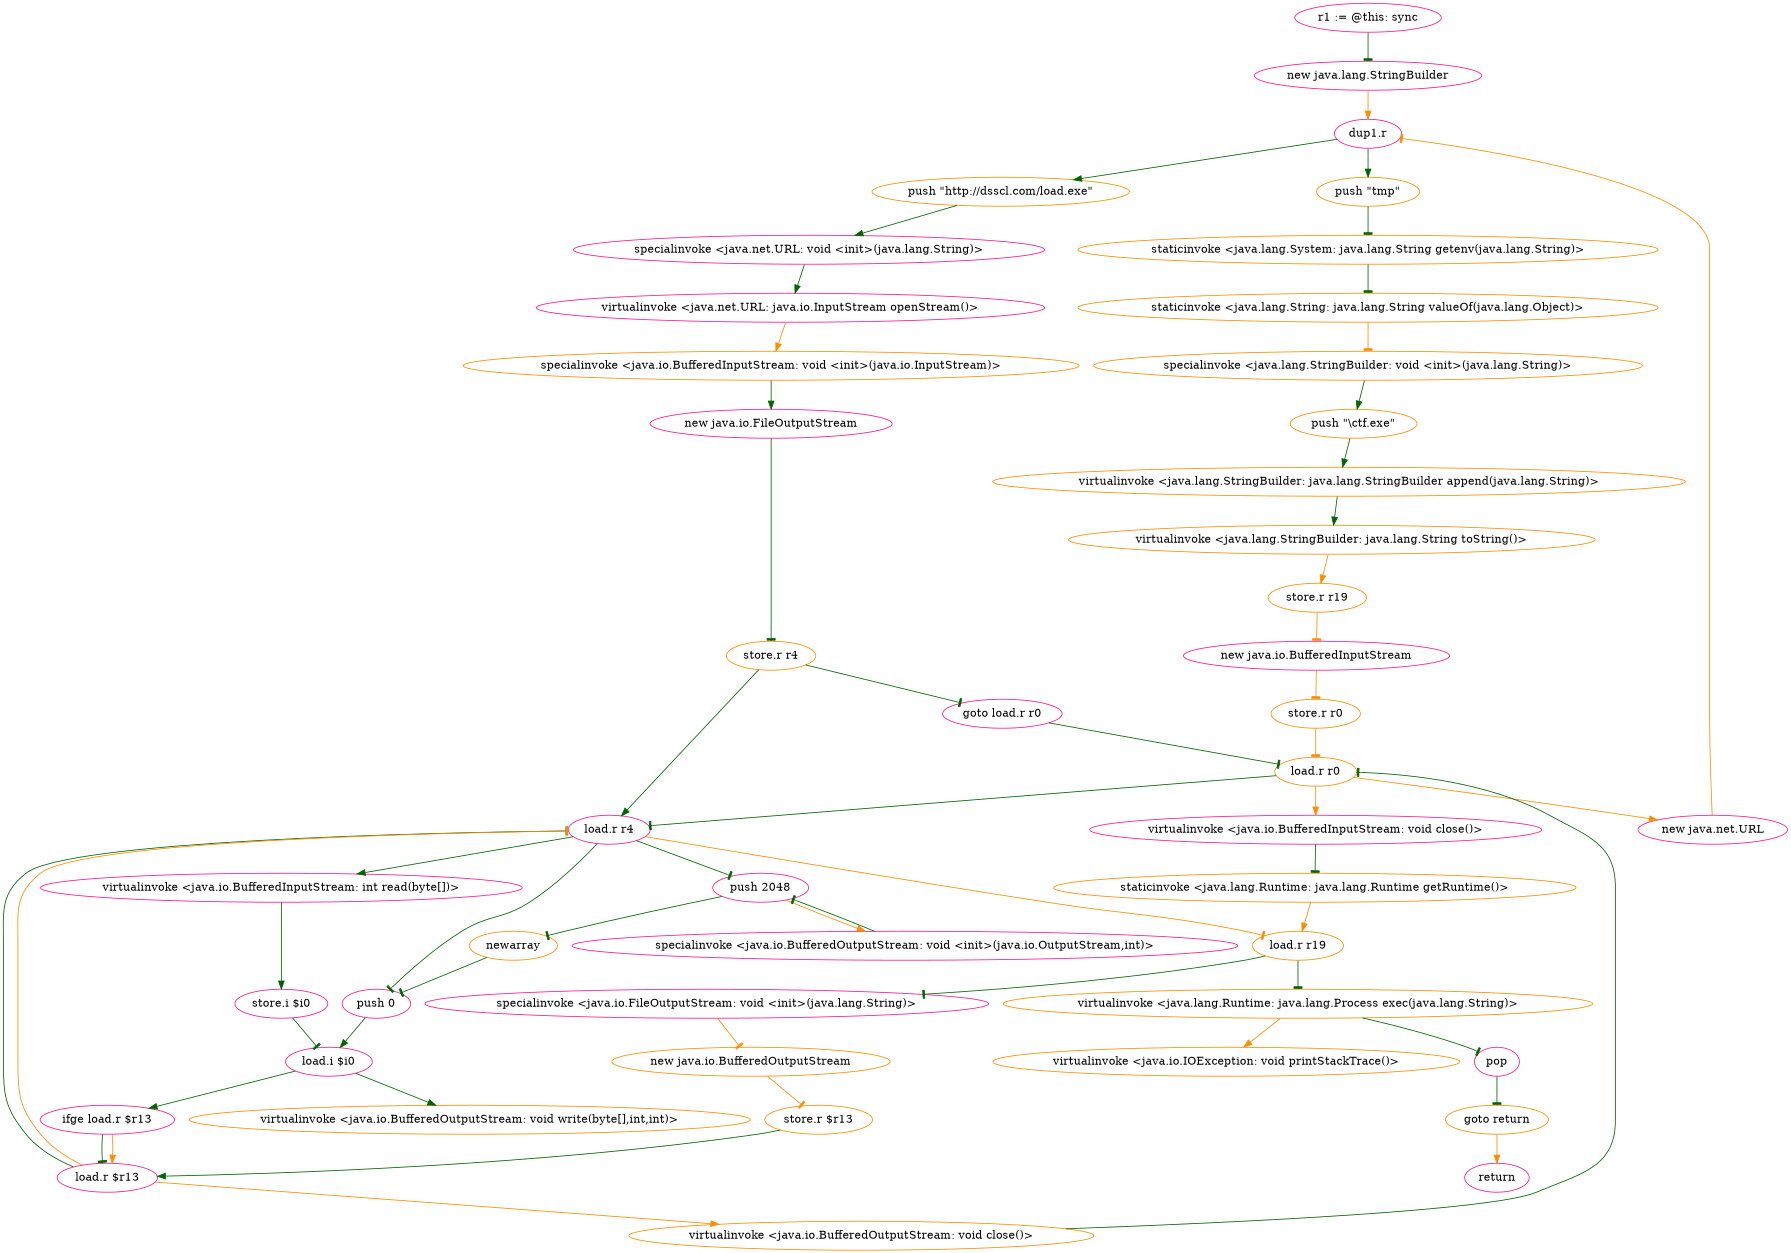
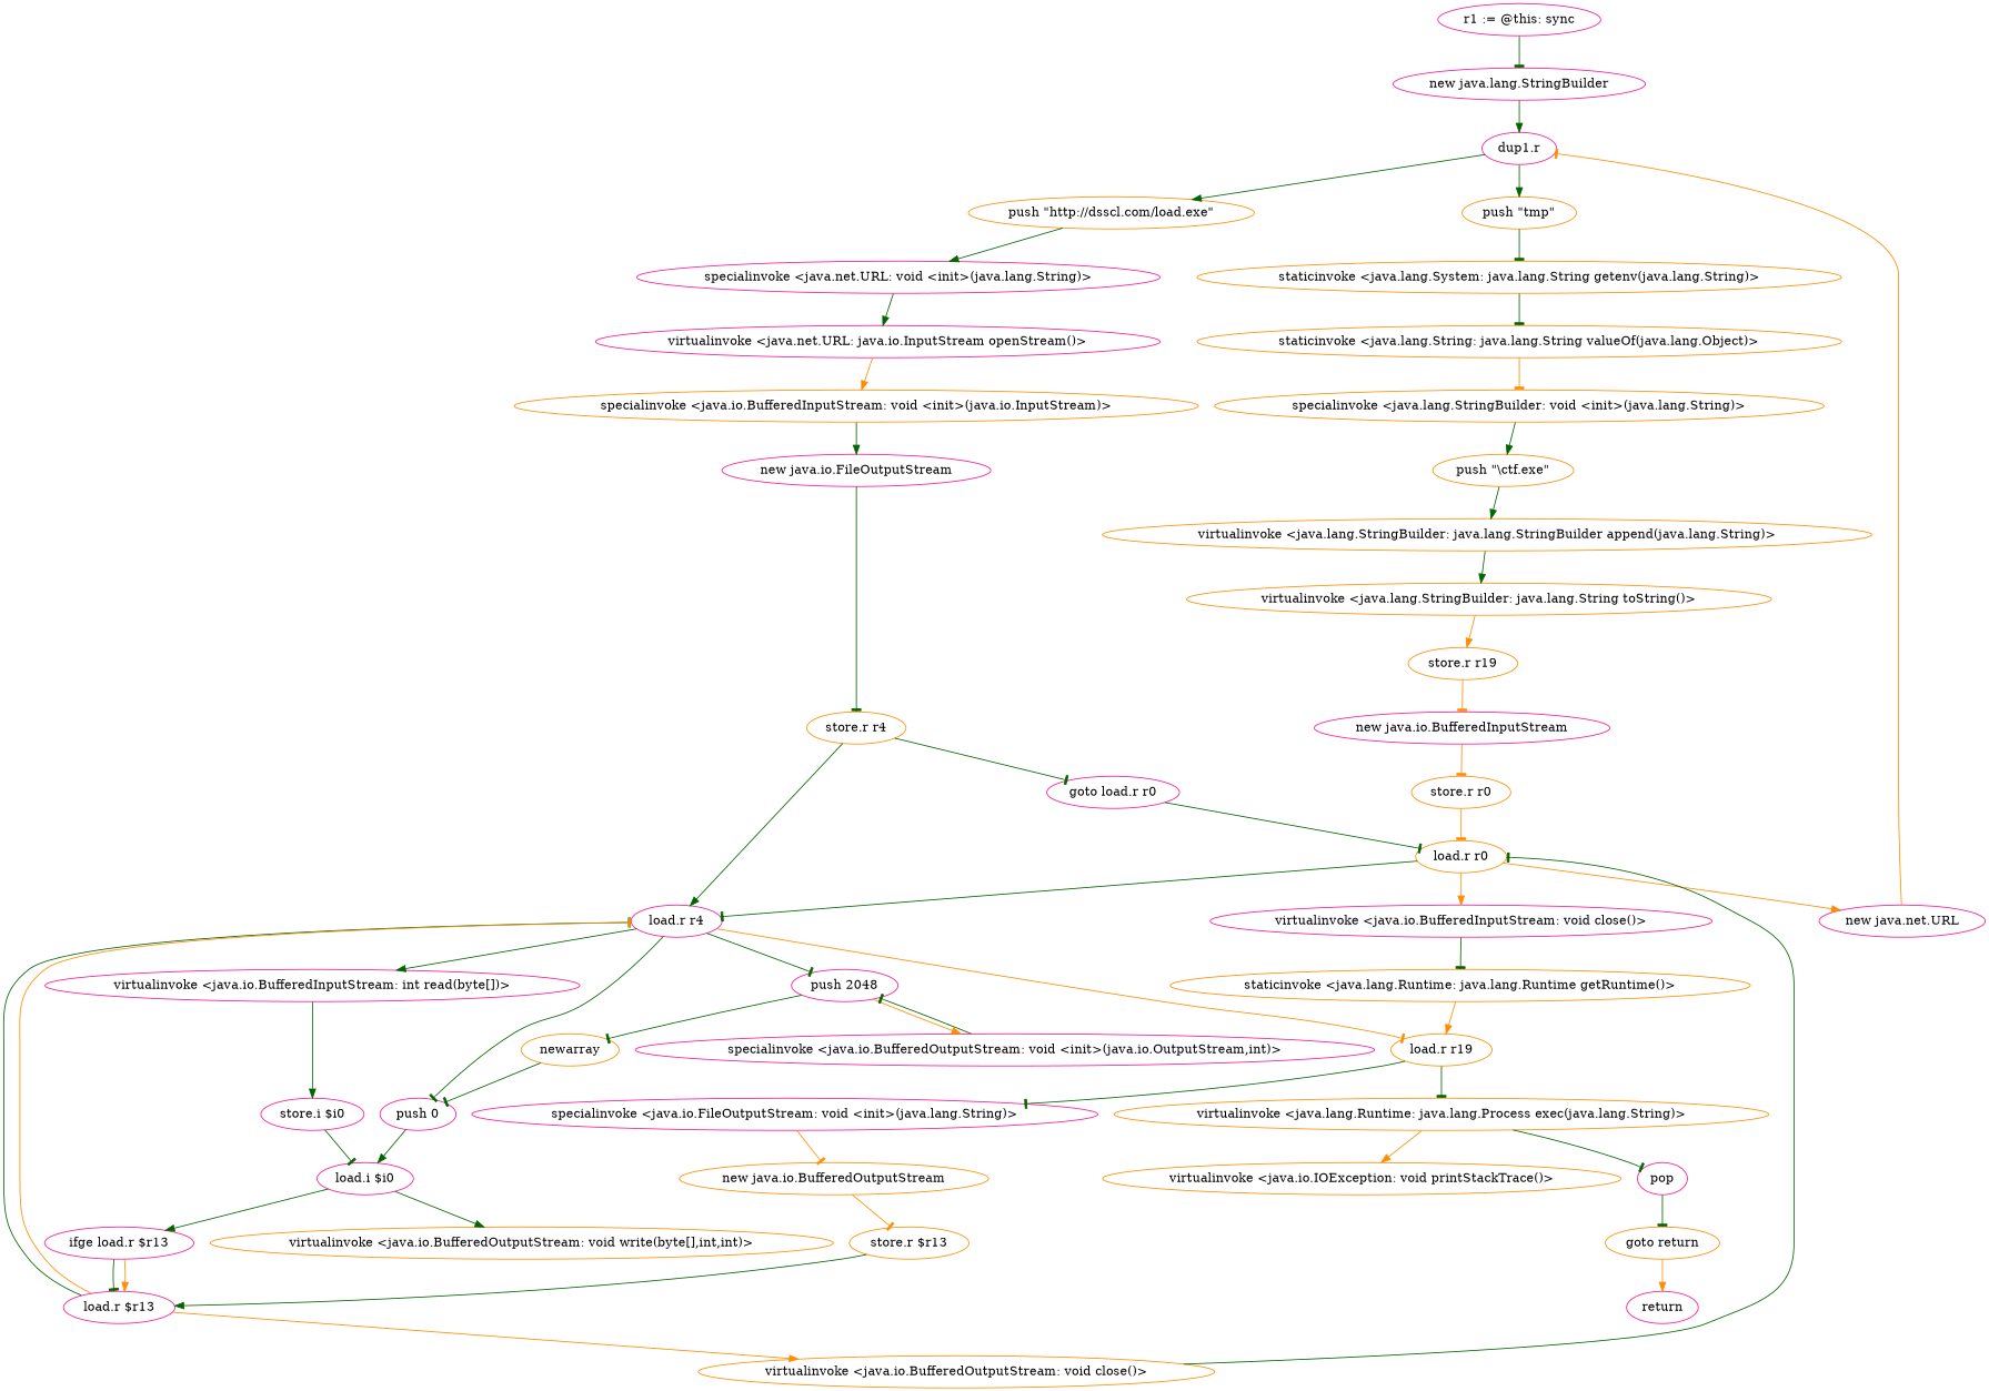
  digraph {
    node [color=darkorange]
    edge [arrowhead=tee color=darkgreen]
    n1 [color=deeppink label="r1 := @this: sync"]
    "new java.lang.StringBuilder" [color=deeppink]
    "dup1.r" [color=deeppink]
    "push \"tmp\""
    "push \"http://dsscl.com/load.exe\""
    "staticinvoke <java.lang.System: java.lang.String getenv(java.lang.String)>"
    "specialinvoke <java.net.URL: void <init>(java.lang.String)>" [color=deeppink]
    "staticinvoke <java.lang.String: java.lang.String valueOf(java.lang.Object)>"
    "specialinvoke <java.lang.StringBuilder: void <init>(java.lang.String)>"
    "push \"\\ctf.exe\""
    "virtualinvoke <java.lang.StringBuilder: java.lang.StringBuilder append(java.lang.String)>"
    "virtualinvoke <java.lang.StringBuilder: java.lang.String toString()>"
    "store.r r19"
    "new java.io.BufferedInputStream" [color=deeppink]
    "store.r r0"
    "load.r r0"
    "new java.net.URL" [color=deeppink]
    "load.r r4" [color=deeppink]
    "virtualinvoke <java.io.BufferedInputStream: void close()>" [color=deeppink]
    "load.r r19"
    "push 2048" [color=deeppink]
    "virtualinvoke <java.io.BufferedInputStream: int read(byte[])>" [color=deeppink]
    "push 0" [color=deeppink]
    "staticinvoke <java.lang.Runtime: java.lang.Runtime getRuntime()>"
    "virtualinvoke <java.net.URL: java.io.InputStream openStream()>" [color=deeppink]
    "specialinvoke <java.io.BufferedInputStream: void <init>(java.io.InputStream)>"
    "new java.io.FileOutputStream" [color=deeppink]
    "store.r r4"
    "goto load.r r0" [color=deeppink]
    "specialinvoke <java.io.FileOutputStream: void <init>(java.lang.String)>" [color=deeppink]
    "virtualinvoke <java.lang.Runtime: java.lang.Process exec(java.lang.String)>"
    "specialinvoke <java.io.BufferedOutputStream: void <init>(java.io.OutputStream,int)>" [color=deeppink]
    newarray
    "store.i $i0" [color=deeppink]
    "load.i $i0" [color=deeppink]
    "new java.io.BufferedOutputStream"
    pop [color=deeppink]
    "virtualinvoke <java.io.IOException: void printStackTrace()>"
    "store.r $r13"
    "load.r $r13" [color=deeppink]
    "virtualinvoke <java.io.BufferedOutputStream: void close()>"
    "ifge load.r $r13" [color=deeppink]
    "virtualinvoke <java.io.BufferedOutputStream: void write(byte[],int,int)>"
    "goto return"
    return [color=deeppink]
    n1 -> "new java.lang.StringBuilder"
-   "new java.lang.StringBuilder" -> "dup1.r" [arrowhead=normal color=darkorange]
+   "new java.lang.StringBuilder" -> "dup1.r" [arrowhead=normal]
    "dup1.r" -> "push \"tmp\"" [arrowhead=normal]
    "dup1.r" -> "push \"http://dsscl.com/load.exe\"" [arrowhead=normal]
    "push \"tmp\"" -> "staticinvoke <java.lang.System: java.lang.String getenv(java.lang.String)>"
    "push \"http://dsscl.com/load.exe\"" -> "specialinvoke <java.net.URL: void <init>(java.lang.String)>" [arrowhead=normal]
    "staticinvoke <java.lang.System: java.lang.String getenv(java.lang.String)>" -> "staticinvoke <java.lang.String: java.lang.String valueOf(java.lang.Object)>"
    "specialinvoke <java.net.URL: void <init>(java.lang.String)>" -> "virtualinvoke <java.net.URL: java.io.InputStream openStream()>" [arrowhead=normal]
    "staticinvoke <java.lang.String: java.lang.String valueOf(java.lang.Object)>" -> "specialinvoke <java.lang.StringBuilder: void <init>(java.lang.String)>" [color=darkorange]
    "specialinvoke <java.lang.StringBuilder: void <init>(java.lang.String)>" -> "push \"\\ctf.exe\"" [arrowhead=normal]
    "push \"\\ctf.exe\"" -> "virtualinvoke <java.lang.StringBuilder: java.lang.StringBuilder append(java.lang.String)>" [arrowhead=normal]
    "virtualinvoke <java.lang.StringBuilder: java.lang.StringBuilder append(java.lang.String)>" -> "virtualinvoke <java.lang.StringBuilder: java.lang.String toString()>" [arrowhead=normal]
    "virtualinvoke <java.lang.StringBuilder: java.lang.String toString()>" -> "store.r r19" [arrowhead=normal color=darkorange]
    "store.r r19" -> "new java.io.BufferedInputStream" [color=darkorange]
    "new java.io.BufferedInputStream" -> "store.r r0" [color=darkorange]
    "store.r r0" -> "load.r r0" [color=darkorange]
    "load.r r0" -> "new java.net.URL" [arrowhead=normal color=darkorange]
    "load.r r0" -> "load.r r4"
    "load.r r0" -> "virtualinvoke <java.io.BufferedInputStream: void close()>" [arrowhead=normal color=darkorange]
    "new java.net.URL" -> "dup1.r" [color=darkorange]
    "load.r r4" -> "load.r r19" [color=darkorange]
    "load.r r4" -> "push 2048"
    "load.r r4" -> "virtualinvoke <java.io.BufferedInputStream: int read(byte[])>" [arrowhead=normal]
    "load.r r4" -> "push 0"
    "virtualinvoke <java.io.BufferedInputStream: void close()>" -> "staticinvoke <java.lang.Runtime: java.lang.Runtime getRuntime()>"
    "load.r r19" -> "specialinvoke <java.io.FileOutputStream: void <init>(java.lang.String)>"
    "load.r r19" -> "virtualinvoke <java.lang.Runtime: java.lang.Process exec(java.lang.String)>"
    "push 2048" -> "specialinvoke <java.io.BufferedOutputStream: void <init>(java.io.OutputStream,int)>" [arrowhead=normal color=darkorange]
    "push 2048" -> newarray
    "virtualinvoke <java.io.BufferedInputStream: int read(byte[])>" -> "store.i $i0" [arrowhead=normal]
    "push 0" -> "load.i $i0" [arrowhead=normal]
    "staticinvoke <java.lang.Runtime: java.lang.Runtime getRuntime()>" -> "load.r r19" [arrowhead=normal color=darkorange]
    "virtualinvoke <java.net.URL: java.io.InputStream openStream()>" -> "specialinvoke <java.io.BufferedInputStream: void <init>(java.io.InputStream)>" [arrowhead=normal color=darkorange]
    "specialinvoke <java.io.BufferedInputStream: void <init>(java.io.InputStream)>" -> "new java.io.FileOutputStream" [arrowhead=normal]
    "new java.io.FileOutputStream" -> "store.r r4"
    "store.r r4" -> "load.r r4" [arrowhead=normal]
    "store.r r4" -> "goto load.r r0"
    "goto load.r r0" -> "load.r r0"
    "specialinvoke <java.io.FileOutputStream: void <init>(java.lang.String)>" -> "new java.io.BufferedOutputStream" [color=darkorange]
    "virtualinvoke <java.lang.Runtime: java.lang.Process exec(java.lang.String)>" -> pop
    "virtualinvoke <java.lang.Runtime: java.lang.Process exec(java.lang.String)>" -> "virtualinvoke <java.io.IOException: void printStackTrace()>" [arrowhead=normal color=darkorange]
    "specialinvoke <java.io.BufferedOutputStream: void <init>(java.io.OutputStream,int)>" -> "push 2048"
    newarray -> "push 0"
    "store.i $i0" -> "load.i $i0"
    "load.i $i0" -> "ifge load.r $r13" [arrowhead=normal]
    "load.i $i0" -> "virtualinvoke <java.io.BufferedOutputStream: void write(byte[],int,int)>" [arrowhead=normal]
    "new java.io.BufferedOutputStream" -> "store.r $r13" [color=darkorange]
    pop -> "goto return"
    "store.r $r13" -> "load.r $r13" [arrowhead=normal]
    "load.r $r13" -> "load.r r4"
    "load.r $r13" -> "load.r r4" [color=darkorange]
    "load.r $r13" -> "virtualinvoke <java.io.BufferedOutputStream: void close()>" [arrowhead=normal color=darkorange]
    "virtualinvoke <java.io.BufferedOutputStream: void close()>" -> "load.r r0"
    "ifge load.r $r13" -> "load.r $r13"
    "ifge load.r $r13" -> "load.r $r13" [arrowhead=normal color=darkorange]
    "goto return" -> return [arrowhead=normal color=darkorange]
  }
